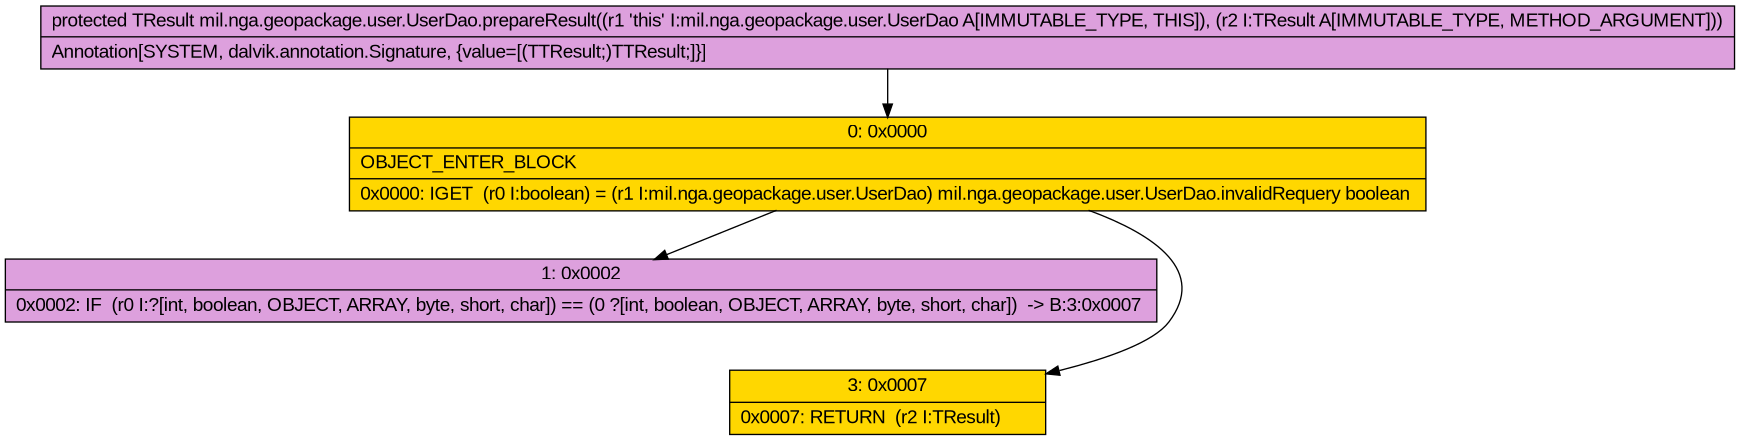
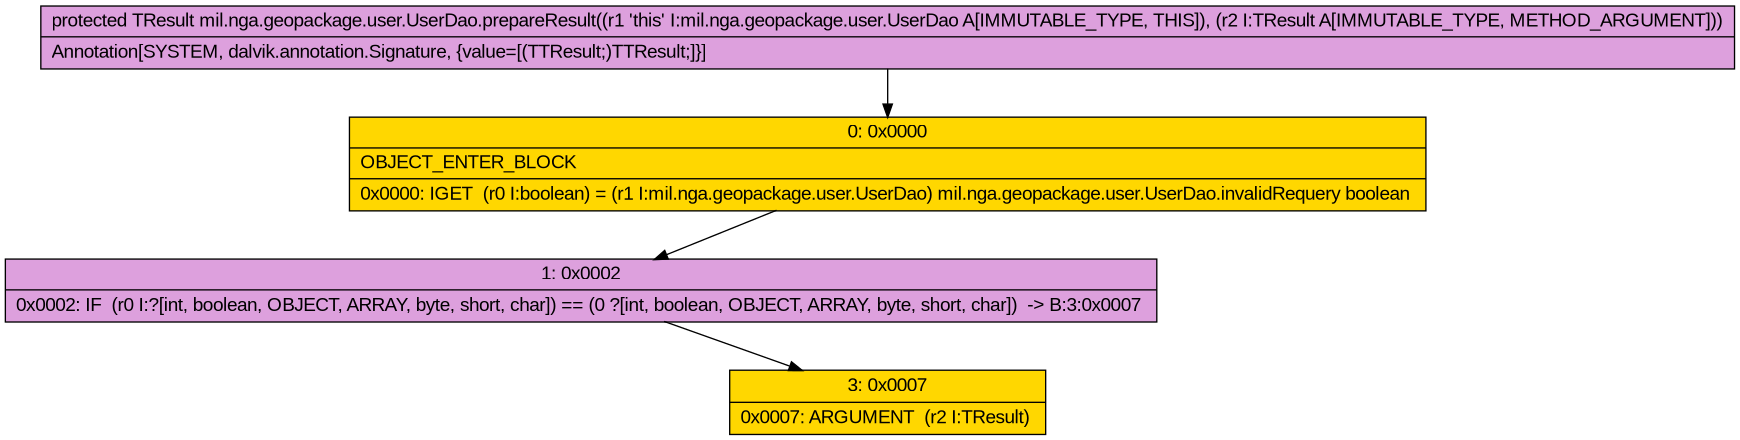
  digraph {
    fontname="Liberation Sans"
    node [fillcolor=gold fontname="Liberation Sans" shape=record style=filled]
    edge [fontname="Liberation Sans"]
    n1 [label="{0\:\ 0x0000|OBJECT_ENTER_BLOCK\l|0x0000: IGET  (r0 I:boolean) = (r1 I:mil.nga.geopackage.user.UserDao) mil.nga.geopackage.user.UserDao.invalidRequery boolean \l}"]
    n2 [fillcolor=plum label="{1\:\ 0x0002|0x0002: IF  (r0 I:?[int, boolean, OBJECT, ARRAY, byte, short, char]) == (0 ?[int, boolean, OBJECT, ARRAY, byte, short, char])  \-\> B:3:0x0007 \l}"]
-   n3 [label="{3\:\ 0x0007|0x0007: RETURN  (r2 I:TResult) \l}"]
+   n3 [label="{3\:\ 0x0007|0x0007: ARGUMENT  (r2 I:TResult) \l}"]
    n4 [fillcolor=plum label="{protected TResult mil.nga.geopackage.user.UserDao.prepareResult((r1 'this' I:mil.nga.geopackage.user.UserDao A[IMMUTABLE_TYPE, THIS]), (r2 I:TResult A[IMMUTABLE_TYPE, METHOD_ARGUMENT]))  | Annotation[SYSTEM, dalvik.annotation.Signature, \{value=[(TTResult;)TTResult;]\}]\l}"]
    n1 -> n2
-   n1 -> n3
+   n2 -> n3
    n4 -> n1
  }
